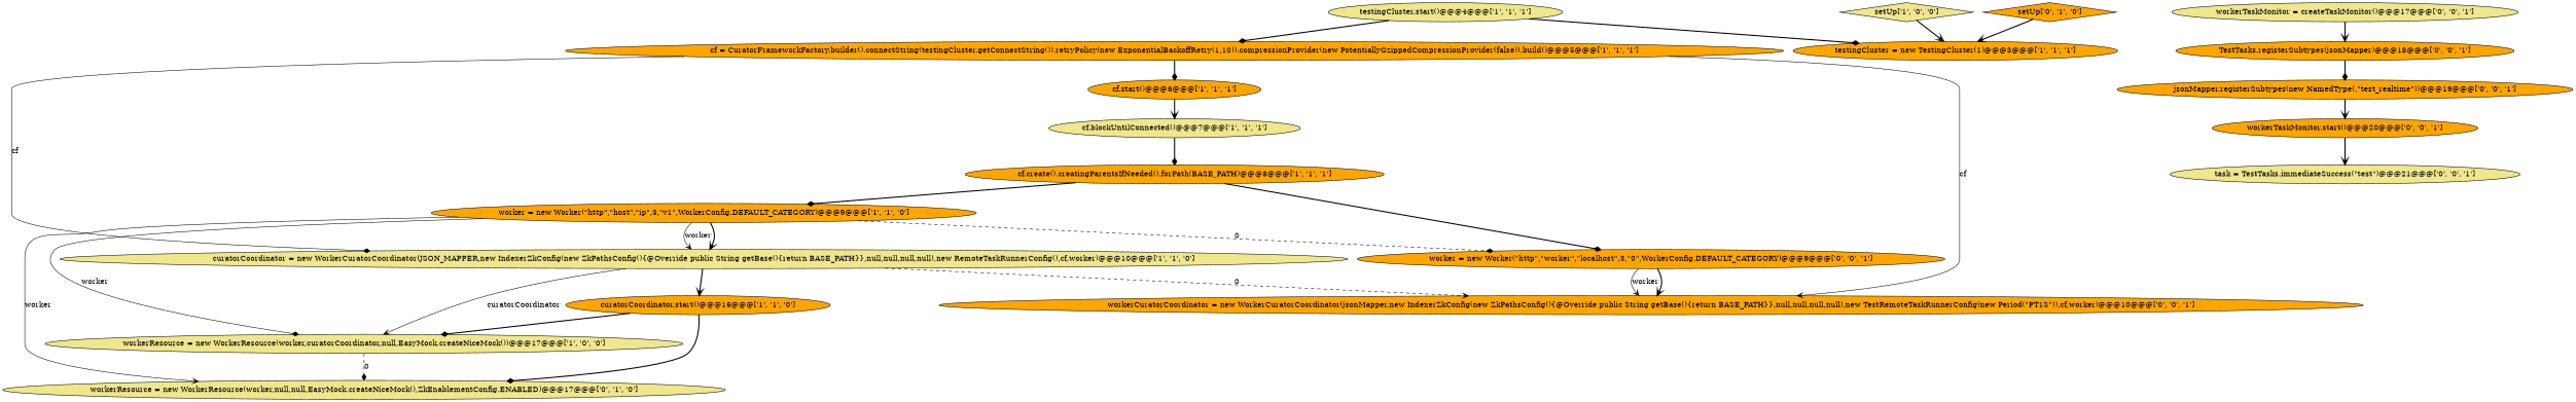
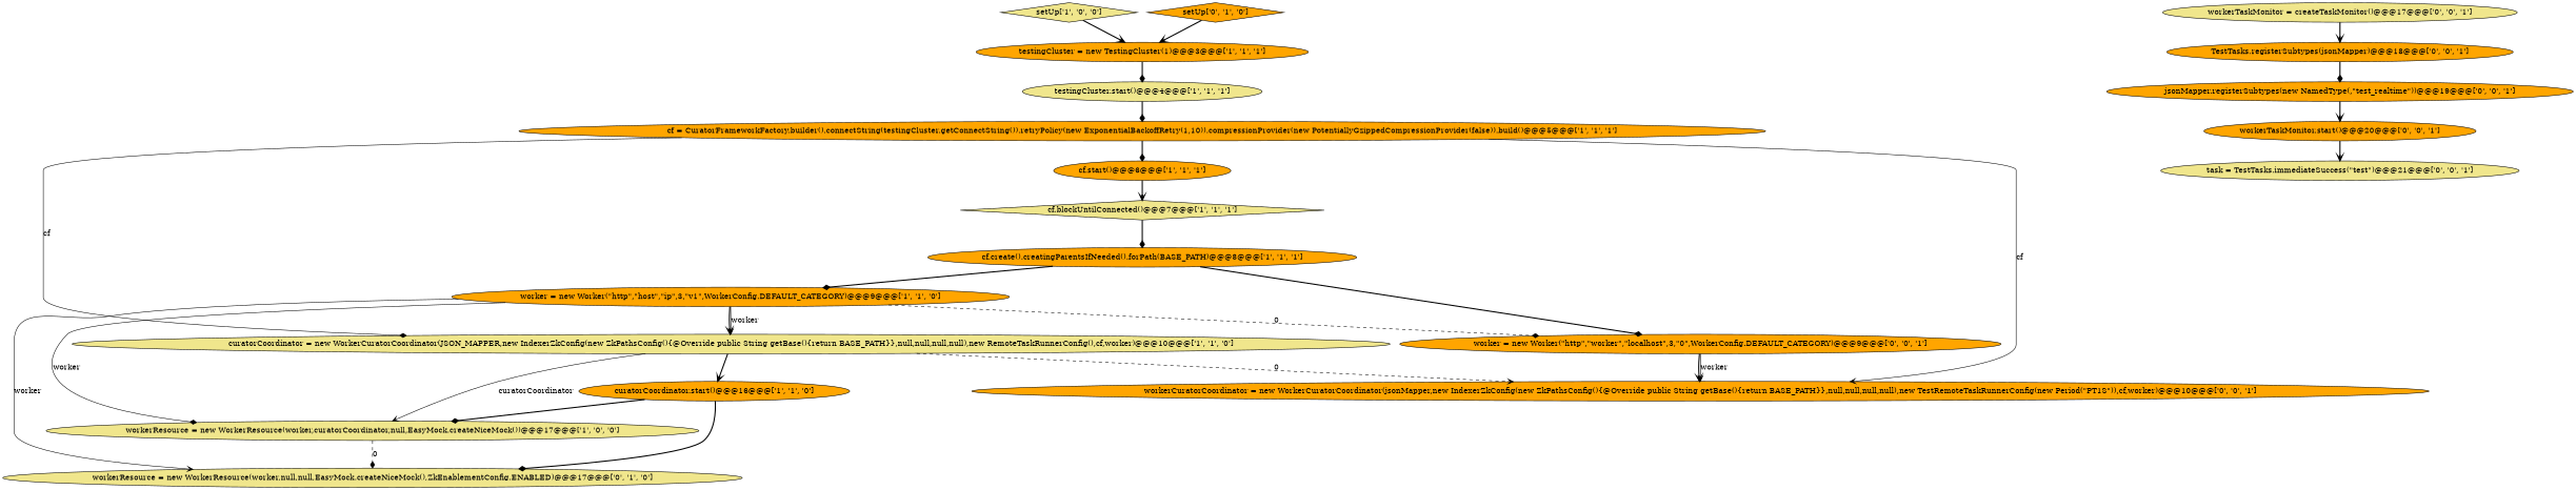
  digraph {
    node [fillcolor=orange shape=ellipse style=filled]
    edge [arrowhead=vee style=bold]
    n1 [label="curatorCoordinator.start()@@@16@@@['1', '1', '0']"]
    n2 [fillcolor=khaki label="workerResource = new WorkerResource(worker,null,null,EasyMock.createNiceMock(),ZkEnablementConfig.ENABLED)@@@17@@@['0', '1', '0']"]
    n3 [fillcolor=khaki label="workerResource = new WorkerResource(worker,curatorCoordinator,null,EasyMock.createNiceMock())@@@17@@@['1', '0', '0']"]
    n4 [label="testingCluster = new TestingCluster(1)@@@3@@@['1', '1', '1']"]
    n5 [fillcolor=khaki label="testingCluster.start()@@@4@@@['1', '1', '1']"]
    n6 [label="TestTasks.registerSubtypes(jsonMapper)@@@18@@@['0', '0', '1']"]
    n7 [label="jsonMapper.registerSubtypes(new NamedType(,\"test_realtime\"))@@@19@@@['0', '0', '1']"]
    n8 [label="workerTaskMonitor.start()@@@20@@@['0', '0', '1']"]
    n9 [label="cf.create().creatingParentsIfNeeded().forPath(BASE_PATH)@@@8@@@['1', '1', '1']"]
    n10 [label="worker = new Worker(\"http\",\"worker\",\"localhost\",3,\"0\",WorkerConfig.DEFAULT_CATEGORY)@@@9@@@['0', '0', '1']"]
    n11 [label="worker = new Worker(\"http\",\"host\",\"ip\",3,\"v1\",WorkerConfig.DEFAULT_CATEGORY)@@@9@@@['1', '1', '0']"]
    n12 [label="workerCuratorCoordinator = new WorkerCuratorCoordinator(jsonMapper,new IndexerZkConfig(new ZkPathsConfig(){@Override public String getBase(){return BASE_PATH}},null,null,null,null),new TestRemoteTaskRunnerConfig(new Period(\"PT1S\")),cf,worker)@@@10@@@['0', '0', '1']"]
    n13 [fillcolor=khaki label="curatorCoordinator = new WorkerCuratorCoordinator(JSON_MAPPER,new IndexerZkConfig(new ZkPathsConfig(){@Override public String getBase(){return BASE_PATH}},null,null,null,null),new RemoteTaskRunnerConfig(),cf,worker)@@@10@@@['1', '1', '0']"]
    n14 [fillcolor=khaki label="task = TestTasks.immediateSuccess(\"test\")@@@21@@@['0', '0', '1']"]
    n15 [label="cf = CuratorFrameworkFactory.builder().connectString(testingCluster.getConnectString()).retryPolicy(new ExponentialBackoffRetry(1,10)).compressionProvider(new PotentiallyGzippedCompressionProvider(false)).build()@@@5@@@['1', '1', '1']"]
    n16 [label="cf.start()@@@6@@@['1', '1', '1']"]
-   n17 [fillcolor=khaki label="cf.blockUntilConnected()@@@7@@@['1', '1', '1']"]
+   n17 [fillcolor=khaki label="cf.blockUntilConnected()@@@7@@@['1', '1', '1']" shape=diamond]
    n18 [fillcolor=khaki label="setUp['1', '0', '0']" shape=diamond]
    n19 [fillcolor=khaki label="workerTaskMonitor = createTaskMonitor()@@@17@@@['0', '0', '1']"]
    n20 [label="setUp['0', '1', '0']" shape=diamond]
    n1 -> n2 [arrowhead=diamond]
    n1 -> n3 [arrowhead=diamond]
    n3 -> n2 [arrowhead=diamond label=0 style=dashed]
-   n5 -> n4 [arrowhead=diamond]
+   n4 -> n5 [arrowhead=diamond]
    n5 -> n15 [arrowhead=diamond]
    n6 -> n7 [arrowhead=diamond]
    n7 -> n8
    n8 -> n14
    n9 -> n10 [arrowhead=diamond]
    n9 -> n11 [arrowhead=diamond]
    n10 -> n12
    n10 -> n12 [label=worker style=solid]
    n11 -> n2 [label=worker style=solid]
    n11 -> n3 [arrowhead=diamond label=worker style=solid]
    n11 -> n10 [arrowhead=diamond label=0 style=dashed]
    n11 -> n13
    n11 -> n13 [label=worker style=solid]
    n13 -> n1
    n13 -> n3 [label=curatorCoordinator style=solid]
    n13 -> n12 [label=0 style=dashed]
    n15 -> n12 [label=cf style=solid]
    n15 -> n13 [arrowhead=diamond label=cf style=solid]
    n15 -> n16 [arrowhead=diamond]
    n16 -> n17
    n17 -> n9 [arrowhead=diamond]
    n18 -> n4
    n19 -> n6
    n20 -> n4
  }
